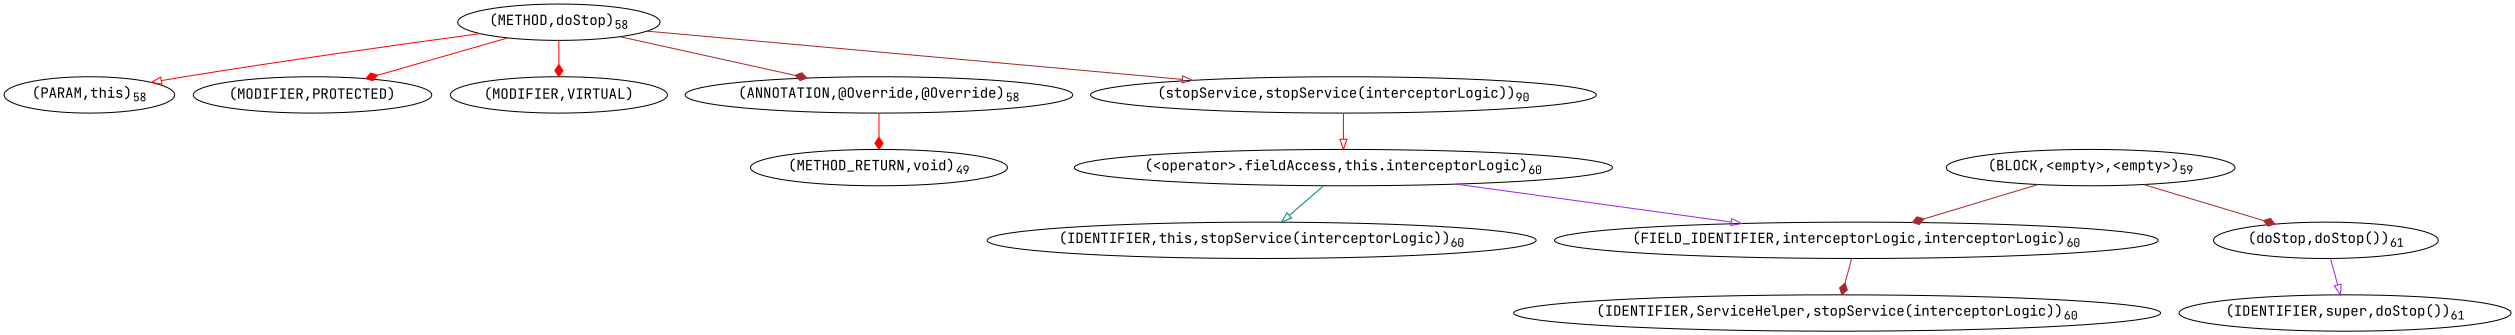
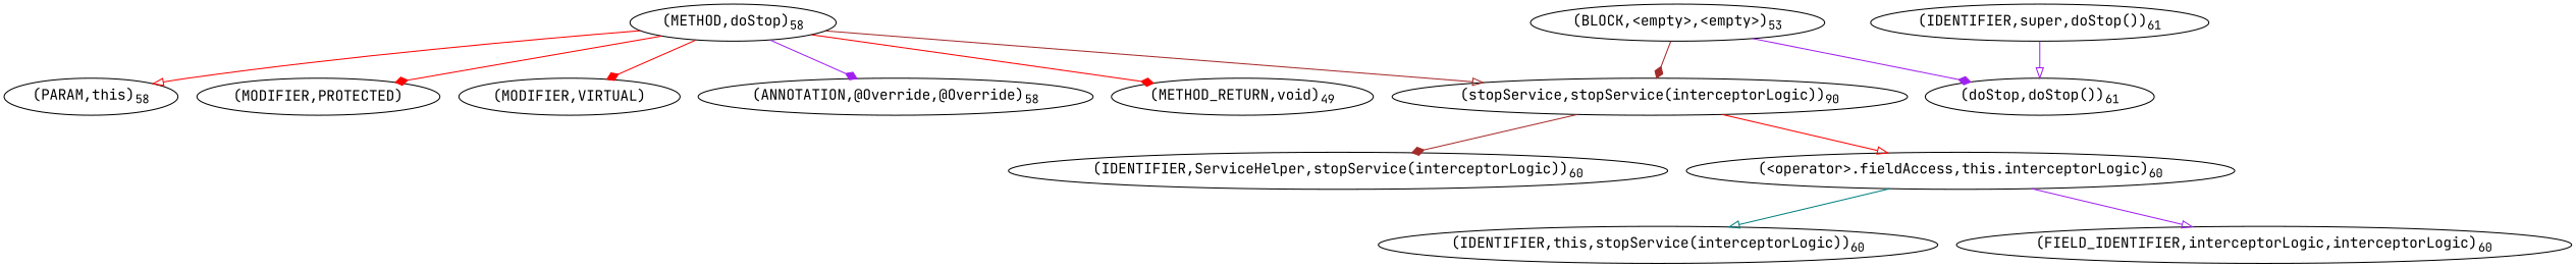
  digraph {
    fontname="JetBrains Mono"
    node [fontname="JetBrains Mono"]
    edge [arrowhead=diamond color=red fontname="JetBrains Mono"]
    n1 [label=<(METHOD,doStop)<SUB>58</SUB>>]
    n2 [label=<(PARAM,this)<SUB>58</SUB>>]
    n3 [label=<(MODIFIER,PROTECTED)>]
    n4 [label=<(MODIFIER,VIRTUAL)>]
    n5 [label=<(ANNOTATION,@Override,@Override)<SUB>58</SUB>>]
    n6 [label=<(METHOD_RETURN,void)<SUB>49</SUB>>]
    n7 [label=<(stopService,stopService(interceptorLogic))<SUB>90</SUB>>]
-   n8 [label=<(BLOCK,&lt;empty&gt;,&lt;empty&gt;)<SUB>59</SUB>>]
+   n8 [label=<(BLOCK,&lt;empty&gt;,&lt;empty&gt;)<SUB>53</SUB>>]
    n9 [label=<(doStop,doStop())<SUB>61</SUB>>]
    n10 [label=<(IDENTIFIER,ServiceHelper,stopService(interceptorLogic))<SUB>60</SUB>>]
    n11 [label=<(&lt;operator&gt;.fieldAccess,this.interceptorLogic)<SUB>60</SUB>>]
    n12 [label=<(IDENTIFIER,super,doStop())<SUB>61</SUB>>]
    n13 [label=<(IDENTIFIER,this,stopService(interceptorLogic))<SUB>60</SUB>>]
    n14 [label=<(FIELD_IDENTIFIER,interceptorLogic,interceptorLogic)<SUB>60</SUB>>]
    n1 -> n2 [arrowhead=onormal]
    n1 -> n3
    n1 -> n4
-   n1 -> n5 [color=brown]
-   n5 -> n6
+   n1 -> n5 [color=purple]
+   n1 -> n6
    n1 -> n7 [arrowhead=onormal color=brown]
-   n14 -> n10 [color=brown]
+   n7 -> n10 [color=brown]
    n7 -> n11 [arrowhead=onormal]
-   n8 -> n14 [color=brown]
-   n8 -> n9 [color=brown]
-   n9 -> n12 [arrowhead=onormal color=purple]
+   n8 -> n7 [color=brown]
+   n8 -> n9 [color=purple]
+   n12 -> n9 [arrowhead=onormal color=purple]
    n11 -> n13 [arrowhead=onormal color=teal]
    n11 -> n14 [arrowhead=onormal color=purple]
  }
